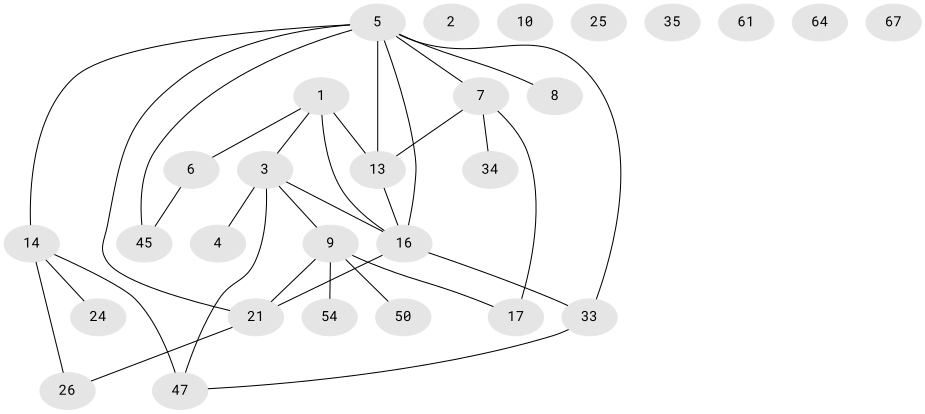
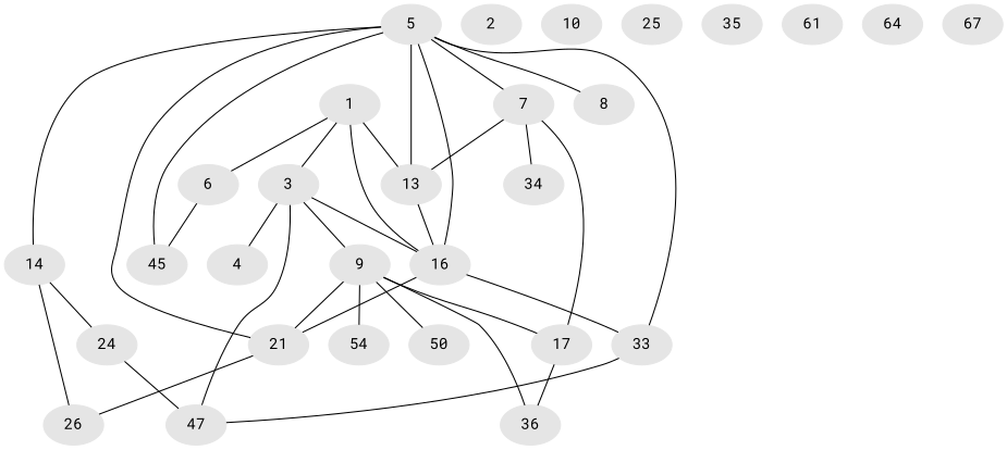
  graph {
    fontname="Roboto Mono"
    node [color=gray90 fontname="Roboto Mono" style=filled]
    edge [fontname="Roboto Mono"]
    1 [super="+39+15"]
    3 [super="+58+68"]
    6
    13 [super="+29+34+27"]
    16 [super="+48+55"]
    4 [super="+53+11"]
    9 [super="+42+56"]
    47 [super="+49"]
    45 [super="+59"]
    33 [super="+44"]
    21 [super="+43"]
    2
    17 [super="+28"]
+   36
    50 [super="+52+66"]
    54 [super="+62"]
    5 [super="+18+19"]
    7 [super="+40+23"]
    8
    14 [super="+41"]
    n21 [label=34]
    24 [super="+51"]
    26
    10 [super="+20+12"]
    25
    35
    61
    64
    67
    1 -- 3
    1 -- 6
    1 -- 13
    1 -- 16 [weight=3]
    3 -- 16
    3 -- 4
    3 -- 9
    3 -- 47
    6 -- 45
    13 -- 16
    16 -- 33
    16 -- 21
    9 -- 21
    9 -- 17
+   9 -- 36
    9 -- 50 [weight=2]
    9 -- 54
    33 -- 47
    21 -- 26
+   17 -- 36
    5 -- 13 [weight=3]
    5 -- 16
    5 -- 45
    5 -- 33
    5 -- 21
    5 -- 7
    5 -- 8
    5 -- 14 [weight=2]
    7 -- 13
    7 -- 17
    7 -- n21
-   14 -- 47
+   24 -- 47
    14 -- 24
    14 -- 26
  }
